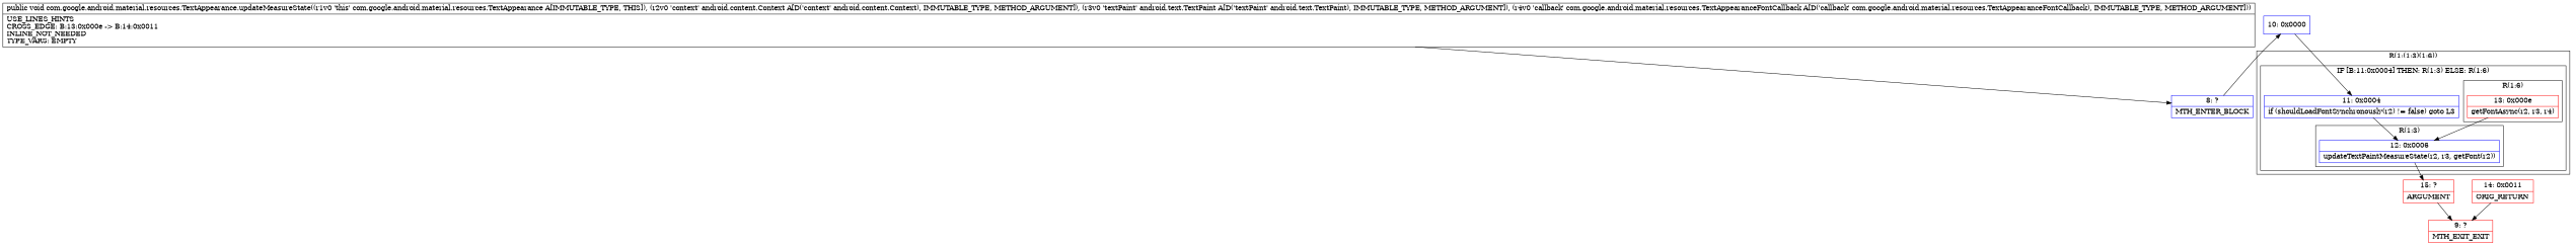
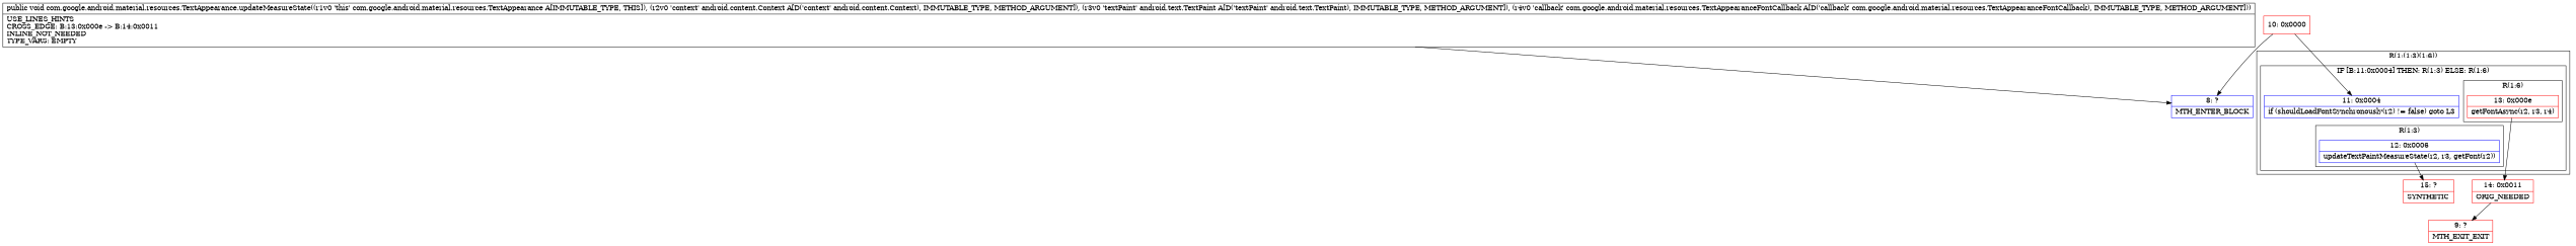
  digraph {
    node [color=red shape=record]
    n1 [color=blue label="{12\:\ 0x0006|updateTextPaintMeasureState(r2, r3, getFont(r2))\l}"]
    n2 [label="{13\:\ 0x000e|getFontAsync(r2, r3, r4)\l}"]
    n3 [color=blue label="{11\:\ 0x0004|if (shouldLoadFontSynchronously(r2) != false) goto L3\l}"]
-   n4 [label="{15\:\ ?|ARGUMENT\l}"]
-   n5 [label="{14\:\ 0x0011|ORIG_RETURN\l}"]
+   n4 [label="{15\:\ ?|SYNTHETIC\l}"]
+   n5 [label="{14\:\ 0x0011|ORIG_NEEDED\l}"]
    n6 [label="{9\:\ ?|MTH_EXIT_EXIT\l}"]
    n7 [color=blue label="{8\:\ ?|MTH_ENTER_BLOCK\l}"]
-   n8 [color=blue label="{10\:\ 0x0000}"]
+   n8 [label="{10\:\ 0x0000}"]
    n9 [label="{public void com.google.android.material.resources.TextAppearance.updateMeasureState((r1v0 'this' com.google.android.material.resources.TextAppearance A[IMMUTABLE_TYPE, THIS]), (r2v0 'context' android.content.Context A[D('context' android.content.Context), IMMUTABLE_TYPE, METHOD_ARGUMENT]), (r3v0 'textPaint' android.text.TextPaint A[D('textPaint' android.text.TextPaint), IMMUTABLE_TYPE, METHOD_ARGUMENT]), (r4v0 'callback' com.google.android.material.resources.TextAppearanceFontCallback A[D('callback' com.google.android.material.resources.TextAppearanceFontCallback), IMMUTABLE_TYPE, METHOD_ARGUMENT]))  | USE_LINES_HINTS\lCROSS_EDGE: B:13:0x000e \-\> B:14:0x0011\lINLINE_NOT_NEEDED\lTYPE_VARS: EMPTY\l}" color=""]
    subgraph cluster_1 {
      label="R(1:(1:3)(1:6))"
      subgraph cluster_2 {
        label="IF [B:11:0x0004] THEN: R(1:3) ELSE: R(1:6)"
        n3
        subgraph cluster_3 {
          label="R(1:3)"
          n1
        }
        subgraph cluster_4 {
          label="R(1:6)"
          n2
        }
      }
    }
    n1 -> n4
-   n2 -> n1
-   n3 -> n1
-   n4 -> n6
+   n2 -> n5
    n5 -> n6
-   n7 -> n8
+   n8 -> n7
    n8 -> n3
    n9 -> n7
  }
